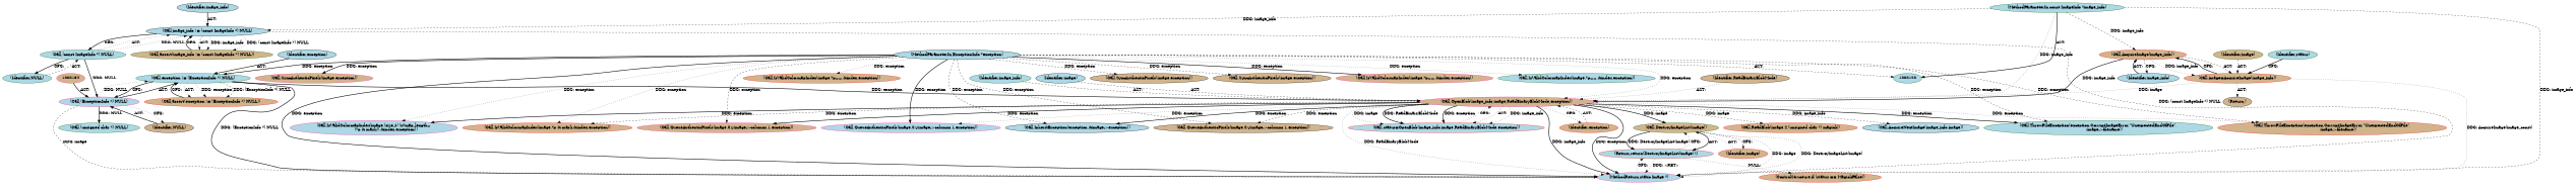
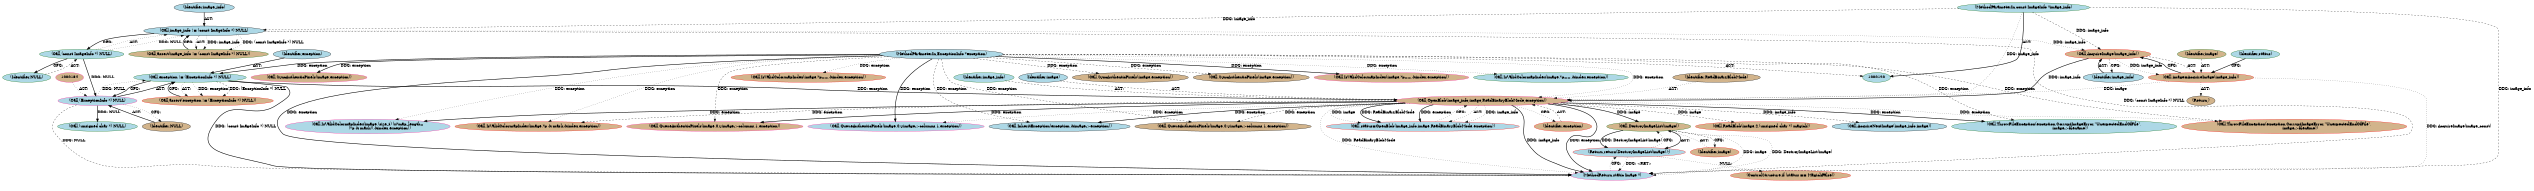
  digraph {
    node [color=black fillcolor=tan style=filled]
    edge [style=bold]
    n1 [color=darkgreen label="(Call,DestroyImageList(image))"]
    n2 [color=red fillcolor=lightblue label="(Return,return(DestroyImageList(image));)"]
    n3 [color=red label="(Identifier,image)"]
    n4 [color=deeppink fillcolor=lightblue label="(MethodReturn,static Image *)"]
    n5 [color=red label="(ControlStructure,if (status == MagickFalse))"]
    n6 [color=deeppink label="(Call,OpenBlob(image_info,image,ReadBinaryBlobMode,exception))"]
    n7 [color=darkgreen fillcolor=lightblue label="(Call,ThrowFileException(exception,CorruptImageError,\"UnexpectedEndOfFile\",\n          image->filename))"]
    n8 [color=deeppink label="(Call,QueueAuthenticPixels(image,0,y,image->columns,1,exception))"]
    n9 [color=red label="(Call,IsValidColormapIndex(image,*p & mask,&index,exception))"]
    n10 [color=red fillcolor=lightblue label="(Call,status=OpenBlob(image_info,image,ReadBinaryBlobMode,exception))"]
    n11 [color=red label="(Call,ReadBlob(image,2,(unsigned char *) magick))"]
    n12 [fillcolor=lightblue label="(Call,InheritException(exception,&image->exception))"]
    n13 [fillcolor=lightblue label="(Call,AcquireNextImage(image_info,image))"]
    n14 [color=red label="(Call,ThrowFileException(exception,CorruptImageError,\"UnexpectedEndOfFile\",\n          image->filename))"]
    n15 [color=deeppink fillcolor=lightblue label="(Call,QueueAuthenticPixels(image,0,y,image->columns,1,exception))"]
    n16 [color=red label="(Identifier,exception)"]
    n17 [label="(Call,QueueAuthenticPixels(image,0,y,image->columns,1,exception))"]
    n18 [color=deeppink fillcolor=lightblue label="(Call,IsValidColormapIndex(image,(size_t) (x*map_length+\n                    (*p & mask)),&index,exception))"]
    n19 [color=red label="(Call,AcquireImage(image_info))"]
    n20 [color=red label="(Call,image=AcquireImage(image_info))"]
    n21 [fillcolor=lightblue label="(Identifier,image_info)"]
    n22 [label="(Return,)"]
    n23 [fillcolor=lightblue label="(Call,image_info != (const ImageInfo *) NULL)"]
    n24 [color=darkgreen fillcolor=lightblue label="(Call,(const ImageInfo *) NULL)"]
    n25 [color=darkgreen label="(Call,assert(image_info != (const ImageInfo *) NULL))"]
    n26 [color=deeppink fillcolor=lightblue label="(Call,(ExceptionInfo *) NULL)"]
    n27 [color=darkgreen fillcolor=lightblue label="(Identifier,NULL)"]
    n28 [color=darkgreen fillcolor=lightblue label="(MethodParameterIn,const ImageInfo *image_info)"]
    1000120 [color=darkgreen fillcolor=lightblue]
    n30 [color=darkgreen fillcolor=lightblue label="(Call,exception != (ExceptionInfo *) NULL)"]
    n31 [label="(Identifier,NULL)"]
    n32 [color=darkgreen fillcolor=lightblue label="(Call,(unsigned char *) NULL)"]
    n33 [color=red label="(Call,assert(exception != (ExceptionInfo *) NULL))"]
    n34 [fillcolor=lightblue label="(MethodParameterIn,ExceptionInfo *exception)"]
    n35 [label="(Call,SyncAuthenticPixels(image,exception))"]
    n36 [label="(Call,SyncAuthenticPixels(image,exception))"]
    n37 [color=deeppink label="(Call,IsValidColormapIndex(image,*p++,&index,exception))"]
    n38 [color=darkgreen fillcolor=lightblue label="(Call,IsValidColormapIndex(image,*p++,&index,exception))"]
    n39 [color=deeppink label="(Call,SyncAuthenticPixels(image,exception))"]
    n40 [color=red label="(Call,IsValidColormapIndex(image,*p++,&index,exception))"]
    n41 [label="(Identifier,ReadBinaryBlobMode)"]
    n42 [color=darkgreen label="(Identifier,image)"]
    n43 [color=darkgreen fillcolor=lightblue label="(Identifier,image_info)"]
    n44 [fillcolor=lightblue label="(Identifier,image)"]
    n45 [color=darkgreen fillcolor=lightblue label="(Identifier,status)"]
    n46 [fillcolor=lightblue label="(Identifier,exception)"]
    n47 [fillcolor=lightblue label="(Identifier,image_info)"]
    1000184 [color=deeppink]
    n1 -> n2 [label="AST: "]
    n1 -> n2 [label="DDG: DestroyImageList(image)"]
    n1 -> n3 [label="CFG: " style=dashed]
    n1 -> n4 [label="DDG: image" style=dotted]
    n1 -> n4 [label="DDG: DestroyImageList(image)" style=dotted]
    n2 -> n1 [label="CFG: " style=dotted]
    n2 -> n4 [label="DDG: <RET>" style=dotted]
    n2 -> n5 [label="NULL: " style=dotted]
    n3 -> n1 [label="AST: " style=dotted]
    n4 -> n2 [label="CFG: " style=dotted]
    n6 -> n1 [label="DDG: image"]
    n6 -> n4 [label="DDG: ReadBinaryBlobMode" style=dotted]
    n6 -> n4 [label="DDG: image_info"]
    n6 -> n4 [label="DDG: exception"]
    n6 -> n7 [label="DDG: exception"]
    n6 -> n8 [label="DDG: exception"]
    n6 -> n9 [label="DDG: exception" style=dashed]
    n6 -> n10 [label="AST: " style=dotted]
    n6 -> n10 [label="DDG: image_info" style=dotted]
    n6 -> n10 [label="DDG: image" style=dotted]
    n6 -> n10 [label="DDG: ReadBinaryBlobMode"]
    n6 -> n10 [label="DDG: exception"]
    n6 -> n11 [label="DDG: image" style=dashed]
    n6 -> n12 [label="DDG: exception"]
    n6 -> n13 [label="DDG: image_info" style=dashed]
    n6 -> n14 [label="DDG: exception" style=dotted]
    n6 -> n15 [label="DDG: exception" style=dotted]
    n6 -> n16 [label="CFG: " style=dotted]
    n6 -> n17 [label="DDG: exception" style=dashed]
    n6 -> n18 [label="DDG: exception"]
    n10 -> n6 [label="CFG: " style=dotted]
    n16 -> n6 [label="AST: " style=dashed]
    n19 -> n6 [label="DDG: image_info"]
    n19 -> n20 [label="AST: " style=dashed]
    n19 -> n20 [label="DDG: image_info" style=dotted]
    n19 -> n21 [label="CFG: " style=dashed]
    n20 -> n4 [label="DDG: AcquireImage(image_const)" style=dotted]
    n20 -> n6 [label="DDG: image" style=dotted]
    n20 -> n19 [label="CFG: "]
    n20 -> n22 [label="AST: " style=dotted]
    n21 -> n19 [label="AST: "]
    n23 -> n4 [label="DDG: (const ImageInfo *) NULL" style=dashed]
+   n23 -> n19 [label="DDG: image_info" style=dotted]
    n23 -> n24 [label="CFG: "]
    n23 -> n25 [label="AST: " style=dashed]
    n23 -> n25 [label="DDG: image_info" style=dotted]
    n23 -> n25 [label="DDG: (const ImageInfo *) NULL" style=dotted]
    n24 -> n23 [label="AST: " style=dotted]
    n24 -> n23 [label="DDG: NULL" style=dotted]
    n24 -> n26 [label="DDG: NULL"]
    n24 -> n27 [label="CFG: "]
    n25 -> n23 [label="CFG: "]
-   n26 -> n4 [label="DDG: image" style=dashed]
+   n26 -> n4 [label="DDG: NULL" style=dashed]
    n26 -> n30 [label="AST: "]
    n26 -> n30 [label="DDG: NULL" style=dotted]
    n26 -> n31 [label="CFG: " style=dotted]
    n26 -> n32 [label="DDG: NULL"]
    n27 -> n24 [label="AST: " style=dashed]
    n28 -> n4 [label="DDG: image_info" style=dashed]
    n28 -> n6 [label="DDG: image_info" style=dotted]
    n28 -> n19 [label="DDG: image_info" style=dashed]
    n28 -> n23 [label="DDG: image_info" style=dashed]
    n28 -> 1000120 [label="AST: "]
-   n30 -> n4 [label="DDG: (ExceptionInfo *) NULL"]
+   n30 -> n4 [label="DDG: (const ImageInfo *) NULL"]
    n30 -> n6 [label="DDG: exception"]
    n30 -> n26 [label="CFG: "]
    n30 -> n33 [label="AST: " style=dotted]
    n30 -> n33 [label="DDG: exception" style=dotted]
    n30 -> n33 [label="DDG: (ExceptionInfo *) NULL" style=dashed]
    n31 -> n26 [label="AST: "]
    n33 -> n30 [label="CFG: "]
    n34 -> n4 [label="DDG: exception"]
    n34 -> n6 [label="DDG: exception" style=dotted]
    n34 -> n7 [label="DDG: exception" style=dashed]
    n34 -> n8 [label="DDG: exception" style=dashed]
    n34 -> n9 [label="DDG: exception" style=dotted]
    n34 -> n12 [label="DDG: exception" style=dashed]
    n34 -> n14 [label="DDG: exception" style=dashed]
    n34 -> n15 [label="DDG: exception"]
    n34 -> n17 [label="DDG: exception" style=dashed]
    n34 -> n18 [label="DDG: exception" style=dotted]
    n34 -> 1000120 [label="AST: " style=dashed]
    n34 -> n30 [label="DDG: exception"]
    n34 -> n35 [label="DDG: exception" style=dashed]
    n34 -> n36 [label="DDG: exception" style=dashed]
    n34 -> n37 [label="DDG: exception"]
    n34 -> n38 [label="DDG: exception" style=dotted]
    n34 -> n39 [label="DDG: exception"]
    n34 -> n40 [label="DDG: exception" style=dotted]
    n41 -> n6 [label="AST: " style=dotted]
    n42 -> n20 [label="AST: " style=dashed]
    n43 -> n6 [label="AST: " style=dashed]
    n44 -> n6 [label="AST: " style=dashed]
    n45 -> n20 [label="CFG: "]
    n46 -> n30 [label="AST: "]
    n47 -> n23 [label="AST: "]
-   1000184 -> n26 [label="AST: "]
+   1000184 -> n26 [label="AST: " style=dotted]
  }
